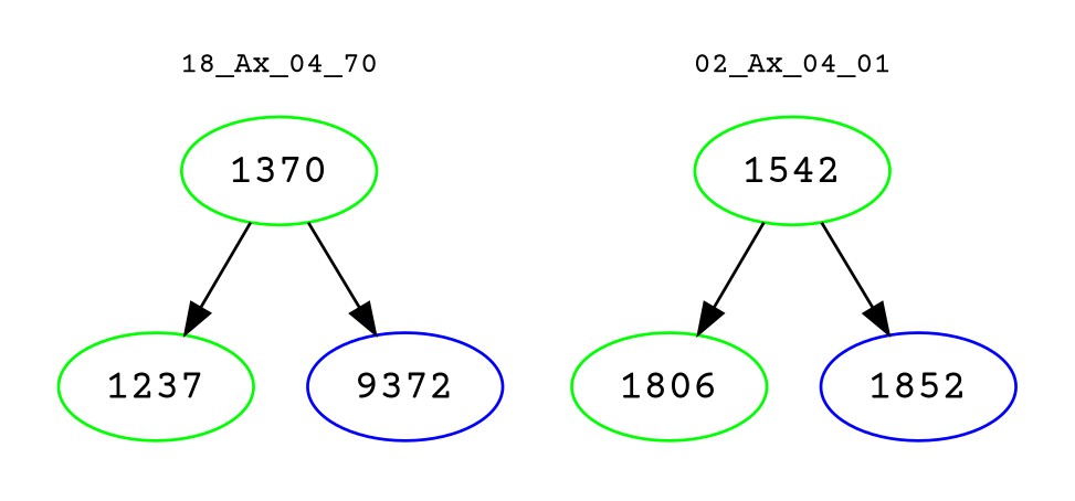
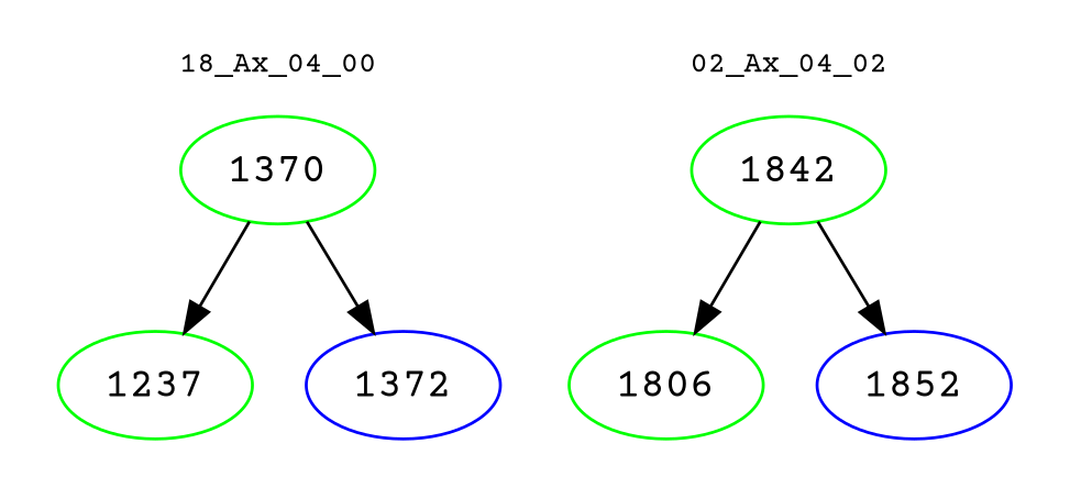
  digraph {
    fontname="Courier Prime"
    node [color=green fontname="Courier Prime"]
    edge [color=black fontname="Courier Prime"]
    n1 [label=1370]
    n2 [label=1237]
-   n3 [color=blue label=9372]
-   n4 [label=1542]
+   n3 [color=blue label=1372]
+   n4 [label=1842]
    n5 [label=1806]
    n6 [color=blue label=1852]
    subgraph cluster_1 {
      color=white
      fontsize=10
-     label="18_Ax_04_70"
+     label="18_Ax_04_00"
      n1
      n2
      n3
    }
    subgraph cluster_2 {
      color=white
      fontsize=10
-     label="02_Ax_04_01"
+     label="02_Ax_04_02"
      n4
      n5
      n6
    }
    n1 -> n2
    n1 -> n3
    n4 -> n5
    n4 -> n6
  }
